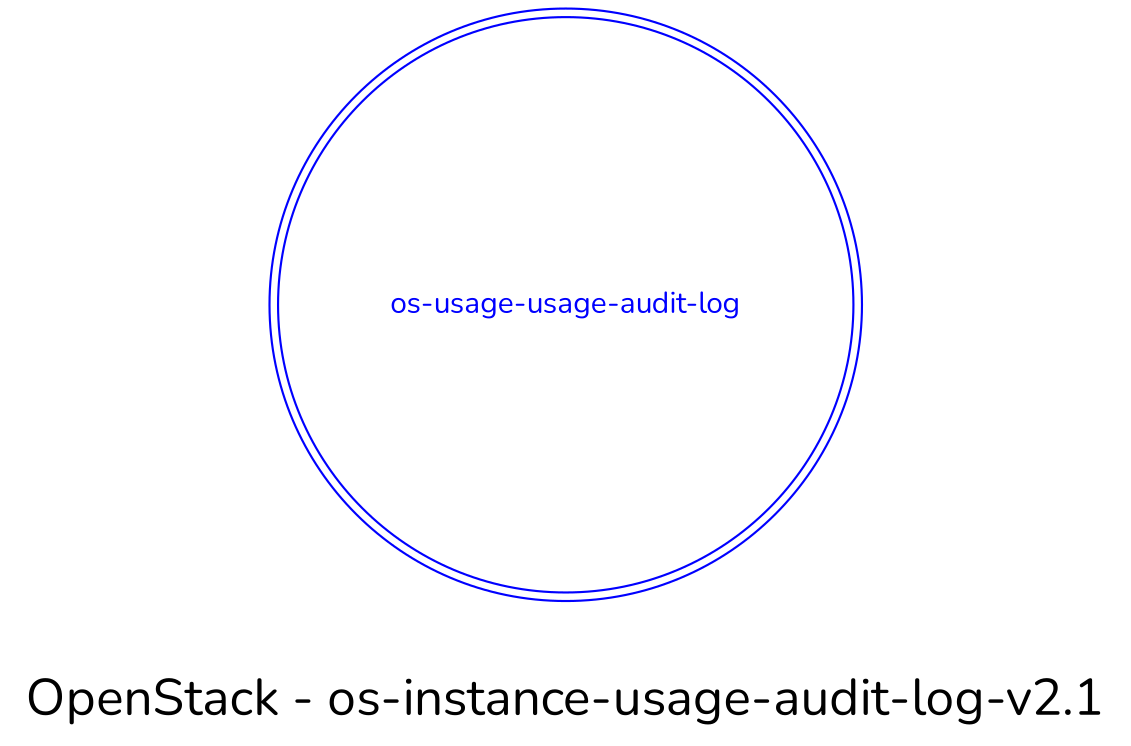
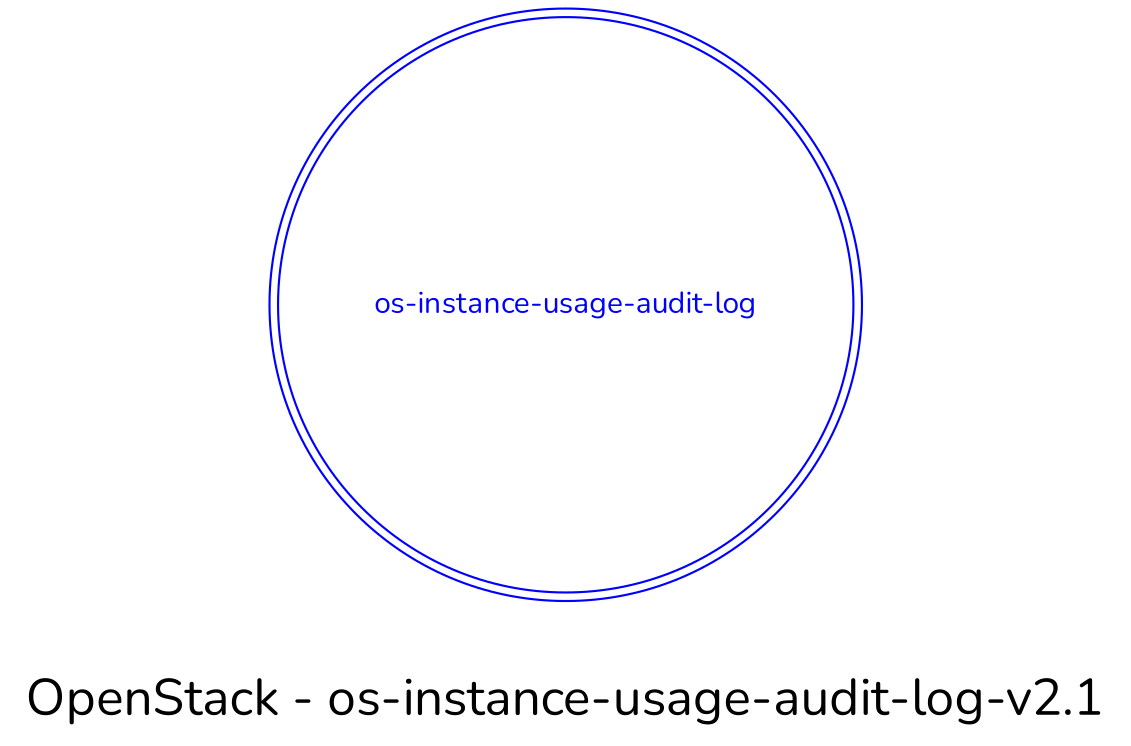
  digraph {
    fontsize=24
    label="OpenStack - os-instance-usage-audit-log-v2.1"
    splines=true
    rankdir=LR
    fontname=Nunito
-   "os-instance-usage-audit-log" [color=blue fontcolor=blue shape=doublecircle fontname=Nunito label="os-usage-usage-audit-log"]
+   "os-instance-usage-audit-log" [color=blue fontcolor=blue shape=doublecircle fontname=Nunito]
  }
